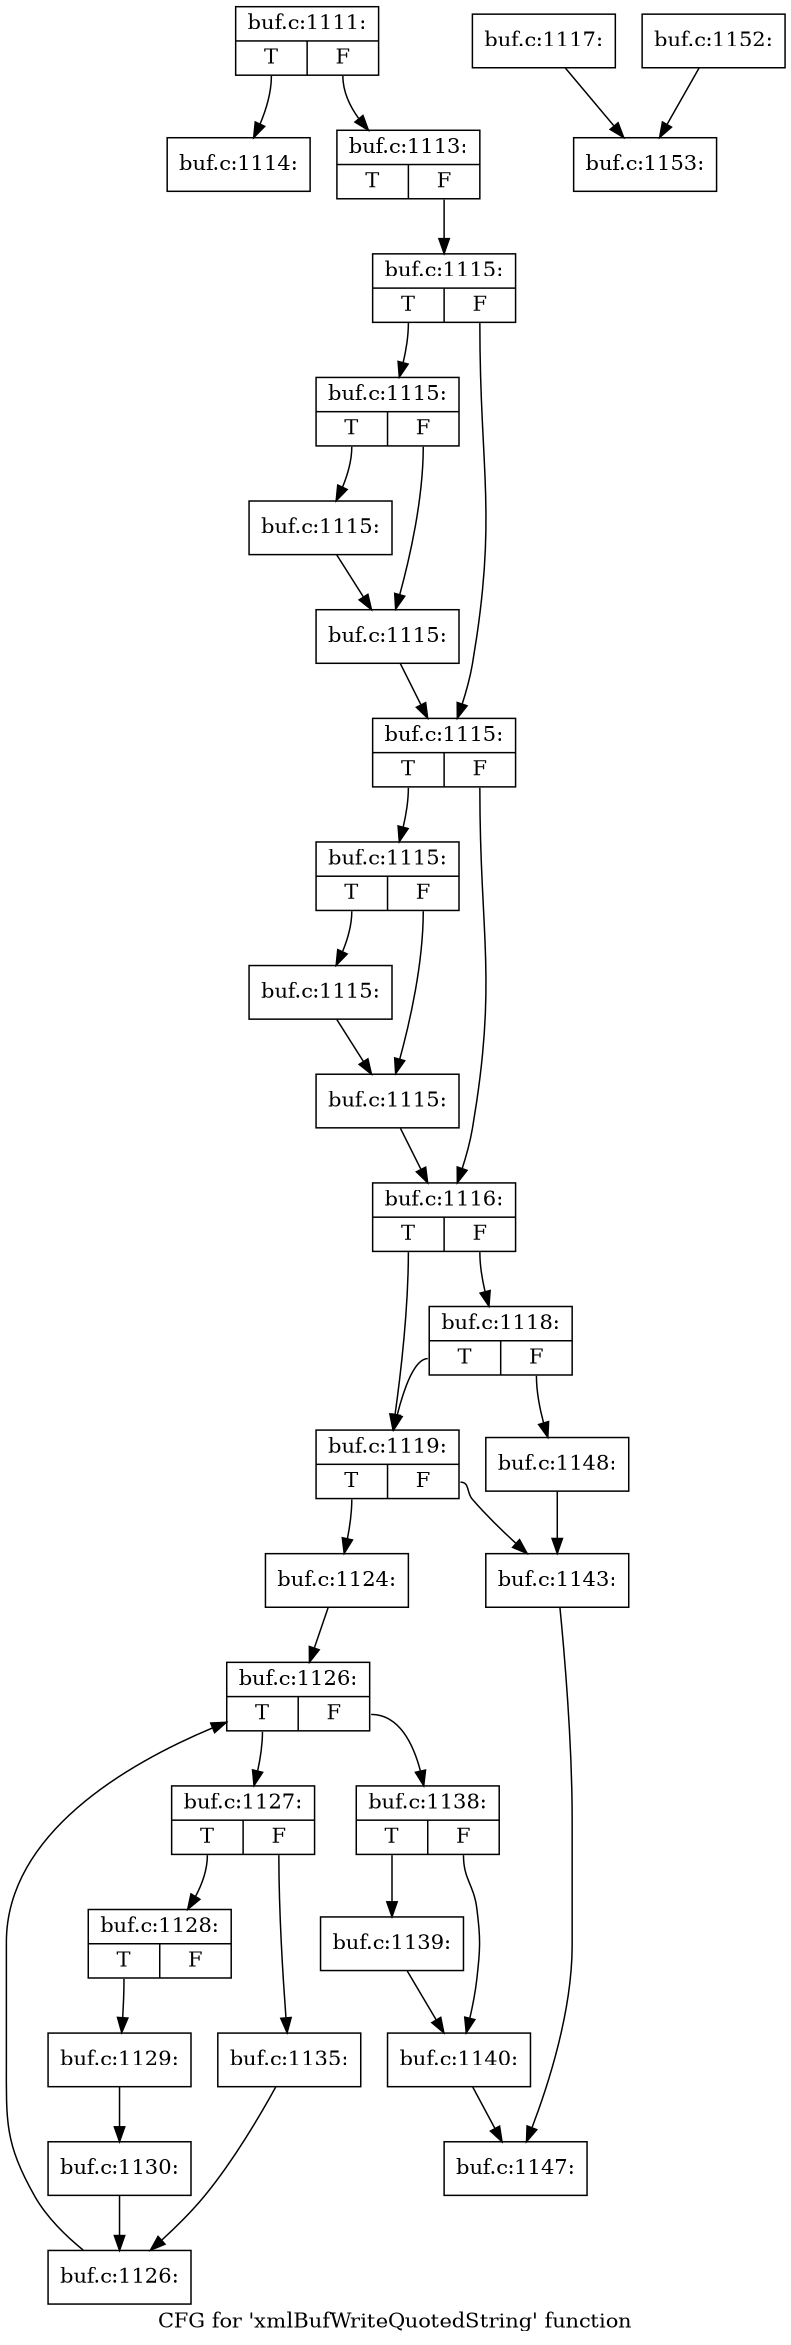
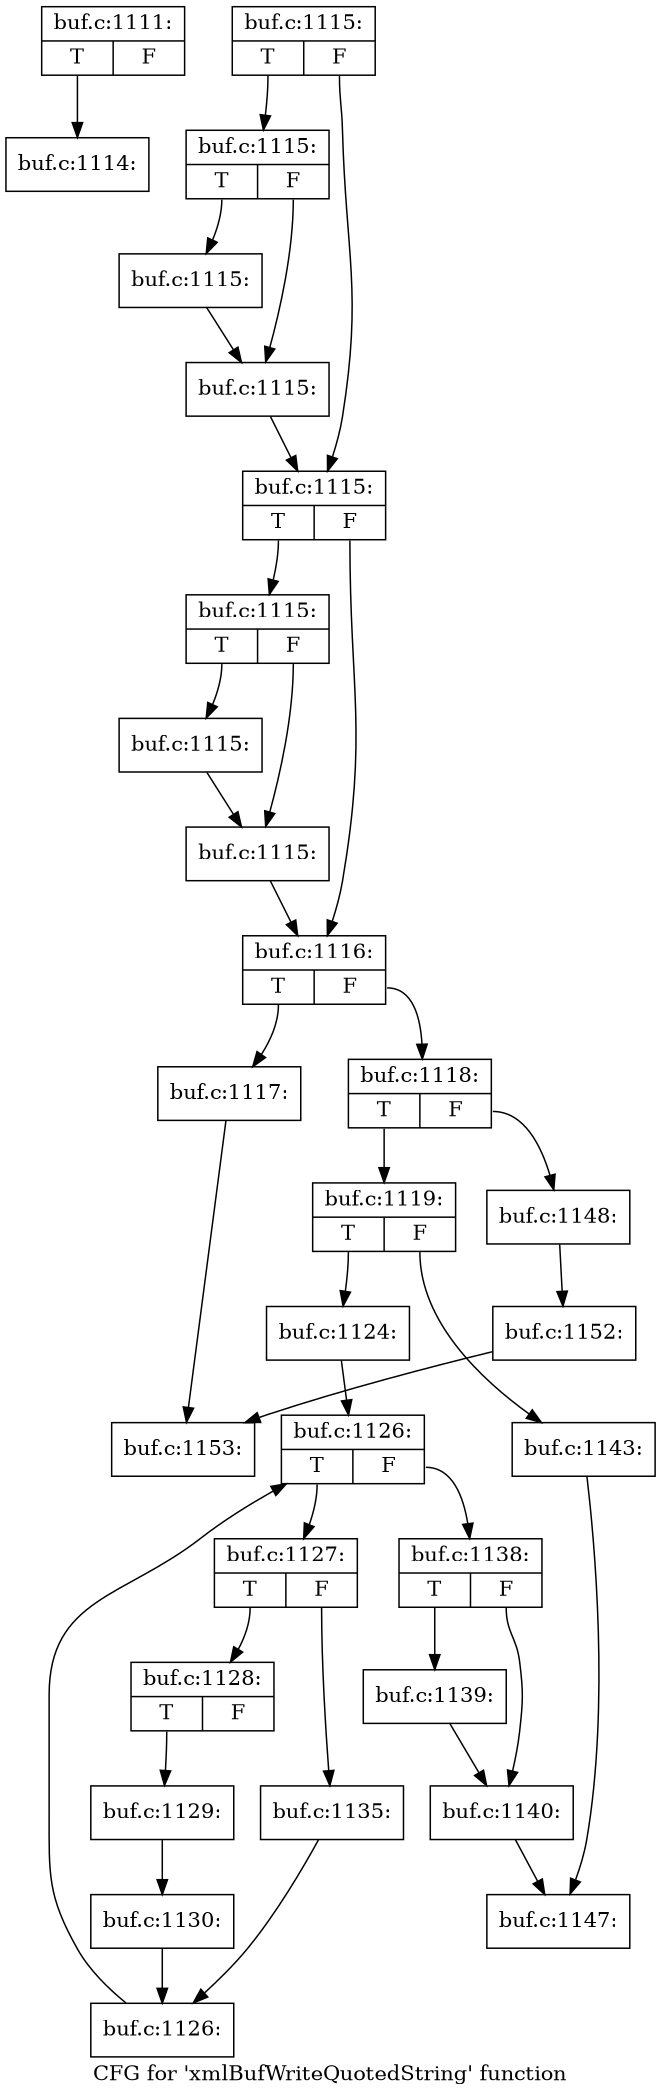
  digraph {
    label="CFG for 'xmlBufWriteQuotedString' function"
    node [shape=record]
    n1 [label="{buf.c:1111:|{<s0>T|<s1>F}}"]
    n2 [label="{buf.c:1114:}"]
-   n3 [label="{buf.c:1113:|{<s0>T|<s1>F}}"]
    n4 [label="{buf.c:1115:|{<s0>T|<s1>F}}"]
    n5 [label="{buf.c:1153:}"]
    n6 [label="{buf.c:1115:|{<s0>T|<s1>F}}"]
    n7 [label="{buf.c:1115:|{<s0>T|<s1>F}}"]
    n8 [label="{buf.c:1115:}"]
    n9 [label="{buf.c:1115:}"]
    n10 [label="{buf.c:1115:|{<s0>T|<s1>F}}"]
    n11 [label="{buf.c:1116:|{<s0>T|<s1>F}}"]
    n12 [label="{buf.c:1115:}"]
    n13 [label="{buf.c:1115:}"]
    n14 [label="{buf.c:1117:}"]
    n15 [label="{buf.c:1118:|{<s0>T|<s1>F}}"]
    n16 [label="{buf.c:1119:|{<s0>T|<s1>F}}"]
    n17 [label="{buf.c:1148:}"]
    n18 [label="{buf.c:1124:}"]
    n19 [label="{buf.c:1143:}"]
    n20 [label="{buf.c:1152:}"]
    n21 [label="{buf.c:1126:|{<s0>T|<s1>F}}"]
    n22 [label="{buf.c:1147:}"]
    n23 [label="{buf.c:1127:|{<s0>T|<s1>F}}"]
    n24 [label="{buf.c:1138:|{<s0>T|<s1>F}}"]
    n25 [label="{buf.c:1128:|{<s0>T|<s1>F}}"]
    n26 [label="{buf.c:1135:}"]
    n27 [label="{buf.c:1139:}"]
    n28 [label="{buf.c:1140:}"]
    n29 [label="{buf.c:1129:}"]
    n30 [label="{buf.c:1126:}"]
    n31 [label="{buf.c:1130:}"]
    n1 -> n2 [tailport=s0]
-   n1 -> n3 [tailport=s1]
-   n3 -> n4 [tailport=s1]
    n4 -> n6 [tailport=s0]
    n4 -> n7 [tailport=s1]
    n6 -> n8 [tailport=s0]
    n6 -> n9 [tailport=s1]
    n7 -> n10 [tailport=s0]
    n7 -> n11 [tailport=s1]
    n8 -> n9
    n9 -> n7
    n10 -> n12 [tailport=s0]
    n10 -> n13 [tailport=s1]
-   n11 -> n16 [tailport=s0]
+   n11 -> n14 [tailport=s0]
    n11 -> n15 [tailport=s1]
    n12 -> n13
    n13 -> n11
    n14 -> n5
    n15 -> n16 [tailport=s0]
    n15 -> n17 [tailport=s1]
    n16 -> n18 [tailport=s0]
    n16 -> n19 [tailport=s1]
-   n17 -> n19
+   n17 -> n20
    n18 -> n21
    n19 -> n22
    n20 -> n5
    n21 -> n23 [tailport=s0]
    n21 -> n24 [tailport=s1]
    n23 -> n25 [tailport=s0]
    n23 -> n26 [tailport=s1]
    n24 -> n27 [tailport=s0]
    n24 -> n28 [tailport=s1]
    n25 -> n29 [tailport=s0]
    n26 -> n30
    n27 -> n28
    n28 -> n22
    n29 -> n31
    n30 -> n21
    n31 -> n30
  }
